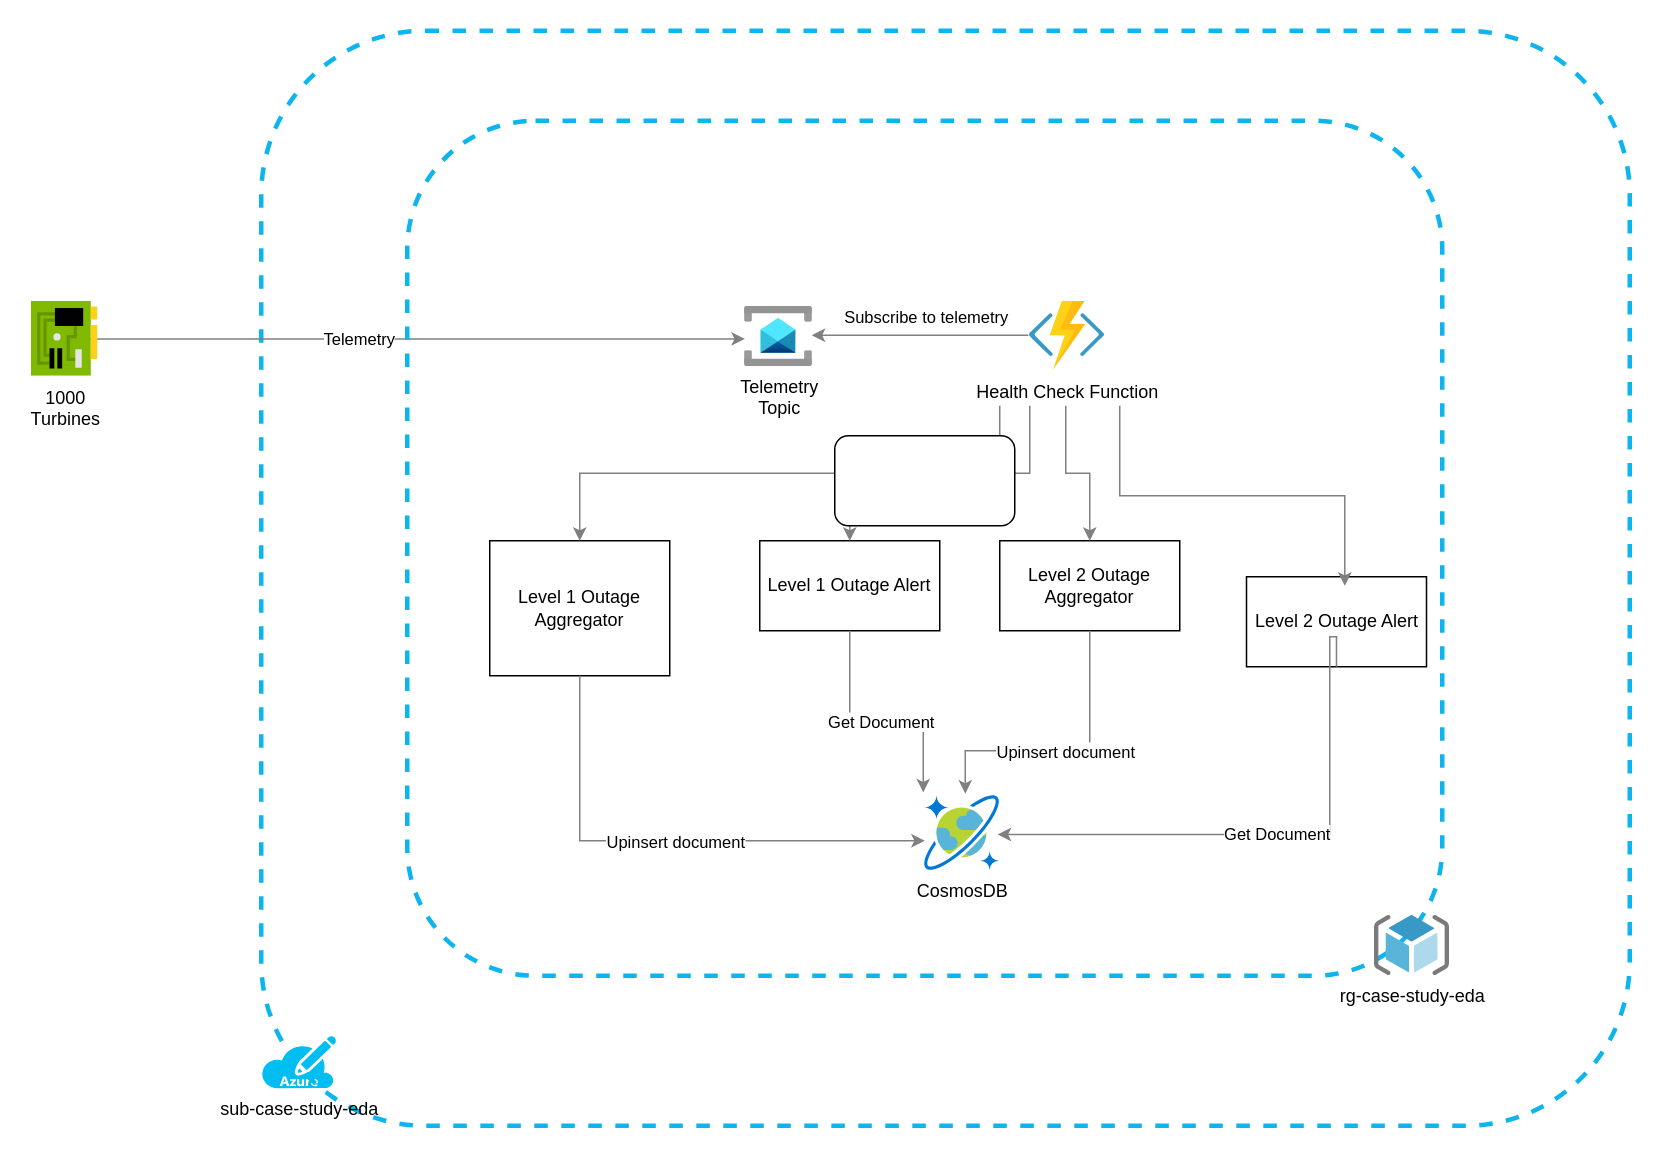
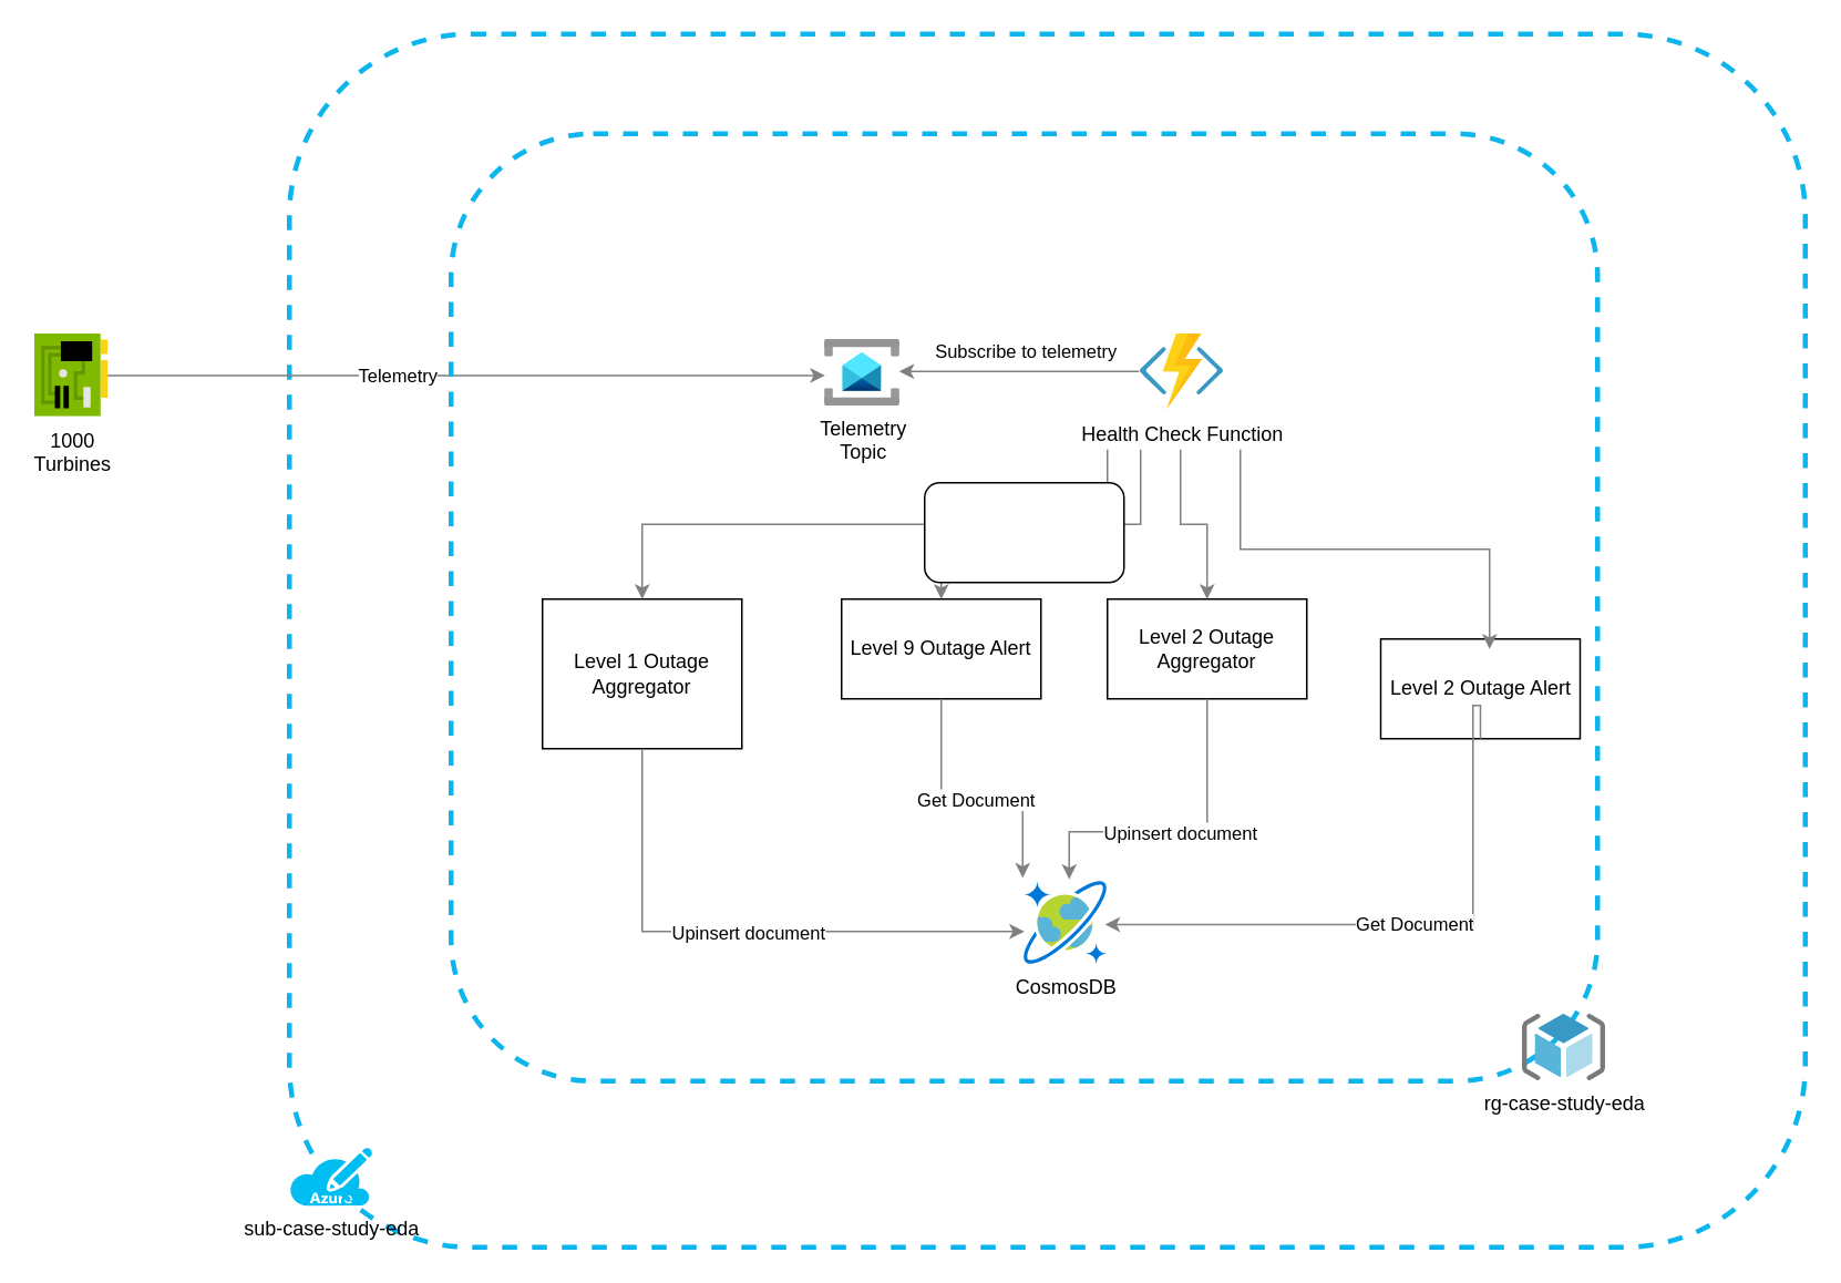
  <mxCell id="0" />
  <mxCell id="1" parent="0" />
  <mxCell id="2" value="" style="rounded=1;whiteSpace=wrap;html=1;dashed=1;strokeWidth=3;strokeColor=#0cb5ed;fillColor=none;" vertex="1" parent="1"><mxGeometry x="173.66" y="20" width="912.34" height="730" as="geometry" /></mxCell>
  <mxCell id="3" style="edgeStyle=orthogonalEdgeStyle;rounded=0;orthogonalLoop=1;jettySize=auto;html=1;strokeColor=#808080;entryX=0.003;entryY=0.536;entryDx=0;entryDy=0;entryPerimeter=0;" parent="1" source="5" target="10" edge="1"><mxGeometry relative="1" as="geometry"><mxPoint x="501.5" y="225.5" as="targetPoint" /></mxGeometry></mxCell>
  <mxCell id="4" value="Telemetry" style="edgeLabel;html=1;align=center;verticalAlign=middle;resizable=0;points=[];" vertex="1" connectable="0" parent="3"><mxGeometry x="-0.266" y="-2" relative="1" as="geometry"><mxPoint x="30" y="-2" as="offset" /></mxGeometry></mxCell>
  <mxCell id="5" value="1000 &lt;br&gt;Turbines" style="aspect=fixed;html=1;perimeter=none;align=center;shadow=0;dashed=0;image;fontSize=12;image=img/lib/mscae/NetworkInterfaceCard.svg;" parent="1" vertex="1"><mxGeometry x="20.5" y="200.5" width="44.5" height="50" as="geometry" /></mxCell>
  <mxCell id="6" value="CosmosDB" style="aspect=fixed;html=1;perimeter=none;align=center;shadow=0;dashed=0;image;fontSize=12;image=img/lib/mscae/CosmosDB.svg;" parent="1" vertex="1"><mxGeometry x="616" y="530" width="50" height="50" as="geometry" /></mxCell>
  <mxCell id="7" style="edgeStyle=orthogonalEdgeStyle;rounded=0;orthogonalLoop=1;jettySize=auto;html=1;strokeColor=#808080;exitX=-0.019;exitY=0.49;exitDx=0;exitDy=0;exitPerimeter=0;entryX=0.985;entryY=0.475;entryDx=0;entryDy=0;entryPerimeter=0;" parent="1" source="9" target="10" edge="1"><mxGeometry relative="1" as="geometry"><mxPoint x="520.486" y="244" as="targetPoint" /></mxGeometry></mxCell>
  <mxCell id="8" value="Subscribe to telemetry" style="edgeLabel;html=1;align=center;verticalAlign=middle;resizable=0;points=[];" vertex="1" connectable="0" parent="7"><mxGeometry x="-0.167" y="1" relative="1" as="geometry"><mxPoint x="-9" y="-14" as="offset" /></mxGeometry></mxCell>
  <mxCell id="9" value="Health Check Function" style="aspect=fixed;html=1;perimeter=none;align=center;shadow=0;dashed=0;image;fontSize=12;image=img/lib/mscae/Functions.svg;" parent="1" vertex="1"><mxGeometry x="686" y="200.5" width="50" height="46" as="geometry" /></mxCell>
  <mxCell id="10" value="Telemetry&lt;br&gt;Topic" style="image;aspect=fixed;html=1;points=[];align=center;fontSize=12;image=img/lib/azure2/integration/Service_Bus.svg;" vertex="1" parent="1"><mxGeometry x="496" y="204" width="45.33" height="40" as="geometry" /></mxCell>
  <mxCell id="11" value="Level 1 Outage Aggregator" style="rounded=0;whiteSpace=wrap;html=1;" vertex="1" parent="1"><mxGeometry x="326" y="360" width="120" height="90" as="geometry" /></mxCell>
  <mxCell id="12" value="Level 2 Outage Alert" style="rounded=0;whiteSpace=wrap;html=1;" vertex="1" parent="1"><mxGeometry x="830.5" y="384" width="120" height="60" as="geometry" /></mxCell>
  <mxCell id="13" value="Level 2 Outage Aggregator" style="rounded=0;whiteSpace=wrap;html=1;" vertex="1" parent="1"><mxGeometry x="666" y="360" width="120" height="60" as="geometry" /></mxCell>
- <mxCell id="14" value="Level 1 Outage Alert" style="rounded=0;whiteSpace=wrap;html=1;" vertex="1" parent="1"><mxGeometry x="506" y="360" width="120" height="60" as="geometry" /></mxCell>
+ <mxCell id="14" value="Level 9 Outage Alert" style="rounded=0;whiteSpace=wrap;html=1;" vertex="1" parent="1"><mxGeometry x="506" y="360" width="120" height="60" as="geometry" /></mxCell>
  <mxCell id="15" style="edgeStyle=elbowEdgeStyle;rounded=0;orthogonalLoop=1;jettySize=auto;html=1;strokeColor=#808080;entryX=0.5;entryY=0;entryDx=0;entryDy=0;elbow=vertical;" edge="1" parent="1" target="11"><mxGeometry relative="1" as="geometry"><mxPoint x="666" y="270" as="sourcePoint" /><mxPoint x="706" y="620" as="targetPoint" /></mxGeometry></mxCell>
  <mxCell id="16" style="edgeStyle=elbowEdgeStyle;rounded=0;orthogonalLoop=1;jettySize=auto;html=1;strokeColor=#808080;entryX=0.5;entryY=0;entryDx=0;entryDy=0;elbow=vertical;" edge="1" parent="1" target="14"><mxGeometry relative="1" as="geometry"><mxPoint x="686" y="270" as="sourcePoint" /><mxPoint x="396" y="370" as="targetPoint" /></mxGeometry></mxCell>
  <mxCell id="17" style="edgeStyle=elbowEdgeStyle;rounded=0;orthogonalLoop=1;jettySize=auto;html=1;strokeColor=#808080;entryX=0.5;entryY=0;entryDx=0;entryDy=0;elbow=vertical;" edge="1" parent="1" target="13"><mxGeometry relative="1" as="geometry"><mxPoint x="710" y="270" as="sourcePoint" /><mxPoint x="576" y="370" as="targetPoint" /></mxGeometry></mxCell>
  <mxCell id="18" style="edgeStyle=elbowEdgeStyle;rounded=0;orthogonalLoop=1;jettySize=auto;html=1;strokeColor=#808080;entryX=0.546;entryY=0.1;entryDx=0;entryDy=0;elbow=vertical;entryPerimeter=0;" edge="1" parent="1" target="12"><mxGeometry relative="1" as="geometry"><mxPoint x="746" y="270" as="sourcePoint" /><mxPoint x="736" y="370" as="targetPoint" /></mxGeometry></mxCell>
  <mxCell id="19" style="edgeStyle=orthogonalEdgeStyle;rounded=0;orthogonalLoop=1;jettySize=auto;html=1;strokeColor=#808080;exitX=0.5;exitY=1;exitDx=0;exitDy=0;" edge="1" parent="1" source="11"><mxGeometry relative="1" as="geometry"><mxPoint x="676" y="280" as="sourcePoint" /><mxPoint x="616" y="560" as="targetPoint" /><Array as="points"><mxPoint x="386" y="560" /></Array></mxGeometry></mxCell>
  <mxCell id="20" value="Upinsert document" style="edgeLabel;html=1;align=center;verticalAlign=middle;resizable=0;points=[];" vertex="1" connectable="0" parent="19"><mxGeometry x="0.017" relative="1" as="geometry"><mxPoint as="offset" /></mxGeometry></mxCell>
  <mxCell id="21" style="edgeStyle=orthogonalEdgeStyle;rounded=0;orthogonalLoop=1;jettySize=auto;html=1;strokeColor=#808080;exitX=0.5;exitY=1;exitDx=0;exitDy=0;entryX=0.54;entryY=-0.028;entryDx=0;entryDy=0;entryPerimeter=0;" edge="1" parent="1" source="13" target="6"><mxGeometry relative="1" as="geometry"><mxPoint x="396" y="430" as="sourcePoint" /><mxPoint x="626" y="570" as="targetPoint" /><Array as="points"><mxPoint x="726" y="500" /><mxPoint x="643" y="500" /></Array></mxGeometry></mxCell>
  <mxCell id="22" value="Upinsert document" style="edgeLabel;html=1;align=center;verticalAlign=middle;resizable=0;points=[];" vertex="1" connectable="0" parent="21"><mxGeometry x="0.017" relative="1" as="geometry"><mxPoint as="offset" /></mxGeometry></mxCell>
  <mxCell id="23" style="edgeStyle=orthogonalEdgeStyle;rounded=0;orthogonalLoop=1;jettySize=auto;html=1;strokeColor=#808080;exitX=0.5;exitY=1;exitDx=0;exitDy=0;entryX=-0.02;entryY=-0.044;entryDx=0;entryDy=0;entryPerimeter=0;" edge="1" parent="1" source="14" target="6"><mxGeometry relative="1" as="geometry"><mxPoint x="396" y="430" as="sourcePoint" /><mxPoint x="626" y="570" as="targetPoint" /><Array as="points"><mxPoint x="566" y="480" /><mxPoint x="615" y="480" /></Array></mxGeometry></mxCell>
  <mxCell id="24" value="Get Document" style="edgeLabel;html=1;align=center;verticalAlign=middle;resizable=0;points=[];" vertex="1" connectable="0" parent="23"><mxGeometry x="0.017" relative="1" as="geometry"><mxPoint as="offset" /></mxGeometry></mxCell>
  <mxCell id="25" style="edgeStyle=orthogonalEdgeStyle;rounded=0;orthogonalLoop=1;jettySize=auto;html=1;strokeColor=#808080;exitX=0.5;exitY=1;exitDx=0;exitDy=0;entryX=0.972;entryY=0.516;entryDx=0;entryDy=0;entryPerimeter=0;" edge="1" parent="1" source="12" target="6"><mxGeometry relative="1" as="geometry"><mxPoint x="846" y="490" as="sourcePoint" /><mxPoint x="895" y="598" as="targetPoint" /><Array as="points"><mxPoint x="886" y="424" /><mxPoint x="886" y="556" /></Array></mxGeometry></mxCell>
  <mxCell id="26" value="Get Document" style="edgeLabel;html=1;align=center;verticalAlign=middle;resizable=0;points=[];" vertex="1" connectable="0" parent="25"><mxGeometry x="0.017" relative="1" as="geometry"><mxPoint as="offset" /></mxGeometry></mxCell>
  <mxCell id="27" value="" style="rounded=1;whiteSpace=wrap;html=1;" vertex="1" parent="1"><mxGeometry x="556" y="290" width="120" height="60" as="geometry" /></mxCell>
  <mxCell id="28" value="" style="rounded=1;whiteSpace=wrap;html=1;dashed=1;strokeWidth=3;strokeColor=#0cb5ed;fillColor=none;" vertex="1" parent="1"><mxGeometry x="271" y="80" width="690" height="570" as="geometry" /></mxCell>
  <mxCell id="29" value="rg-case-study-eda" style="image;sketch=0;aspect=fixed;html=1;points=[];align=center;fontSize=12;image=img/lib/mscae/ResourceGroup.svg;" vertex="1" parent="1"><mxGeometry x="916" y="610" width="50" height="40" as="geometry" /></mxCell>
  <mxCell id="30" value="sub-case-study-eda" style="verticalLabelPosition=bottom;html=1;verticalAlign=top;align=center;strokeColor=none;fillColor=#00BEF2;shape=mxgraph.azure.azure_subscription;" vertex="1" parent="1"><mxGeometry x="173.66" y="690" width="50" height="35" as="geometry" /></mxCell>
